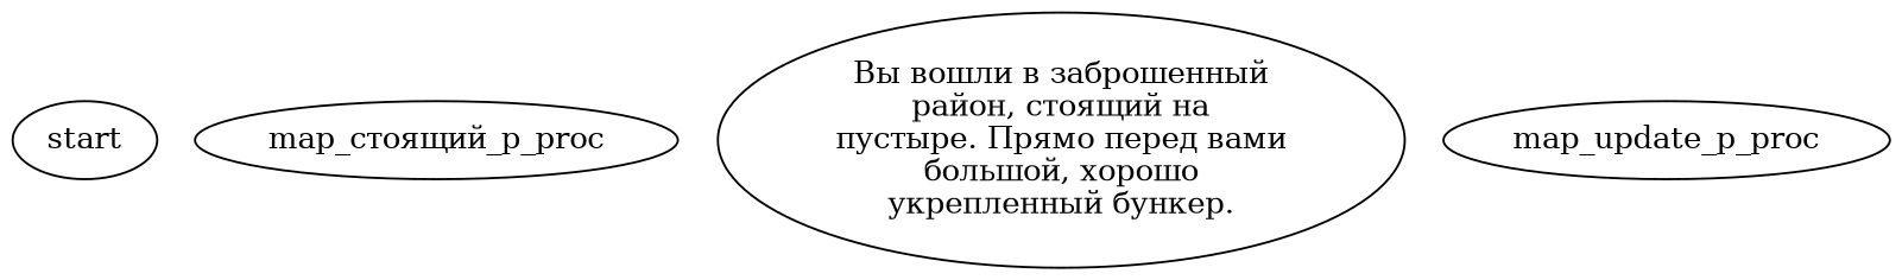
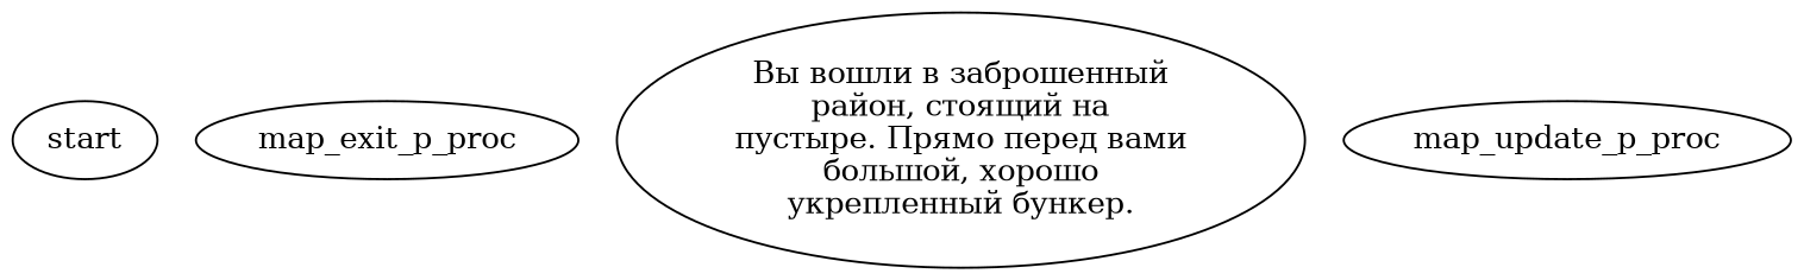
  digraph {
    node [color="#000000" fillcolor="#FFFFFF" style=filled]
    start
-   map_exit_p_proc [label="map_стоящий_p_proc"]
+   map_exit_p_proc
    n3 [label="Вы вошли в заброшенный\nрайон, стоящий на\nпустыре. Прямо перед вами\nбольшой, хорошо\nукрепленный бункер."]
    map_update_p_proc
  }
